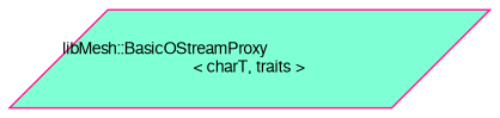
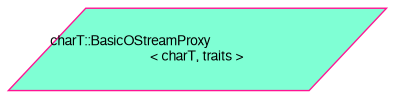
  digraph {
    rankdir=LR
-   n1 [color=deeppink fillcolor=aquamarine fontname=FreeSans fontsize=10 height=0.2 label="libMesh::BasicOStreamProxy\l\< charT, traits \>" shape=parallelogram style=filled width=0.4]
+   n1 [color=deeppink fillcolor=aquamarine fontname=FreeSans fontsize=10 height=0.2 label="charT::BasicOStreamProxy\l\< charT, traits \>" shape=parallelogram style=filled width=0.4]
  }
